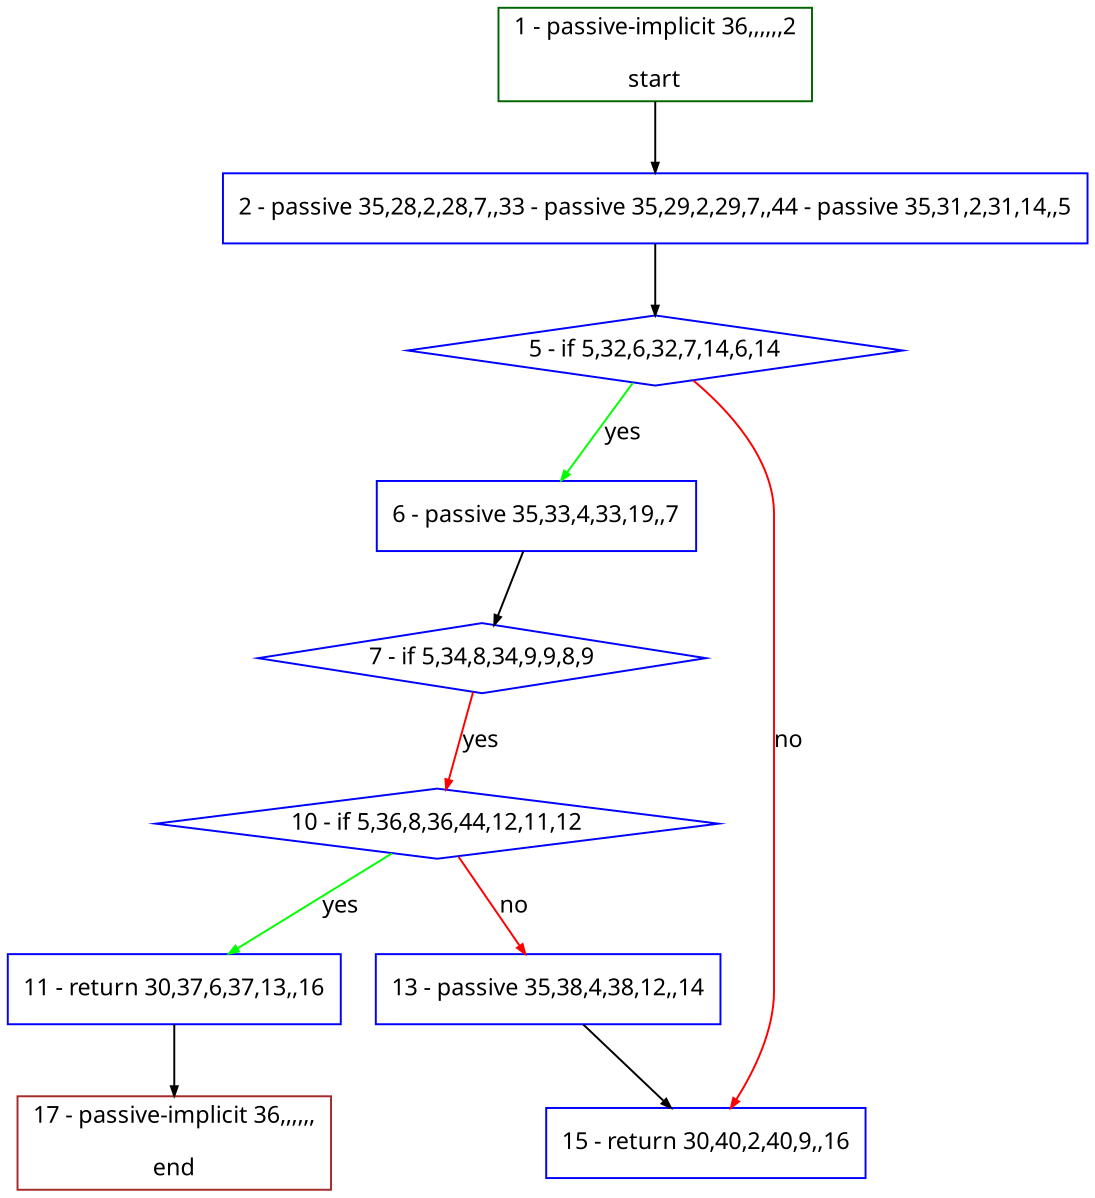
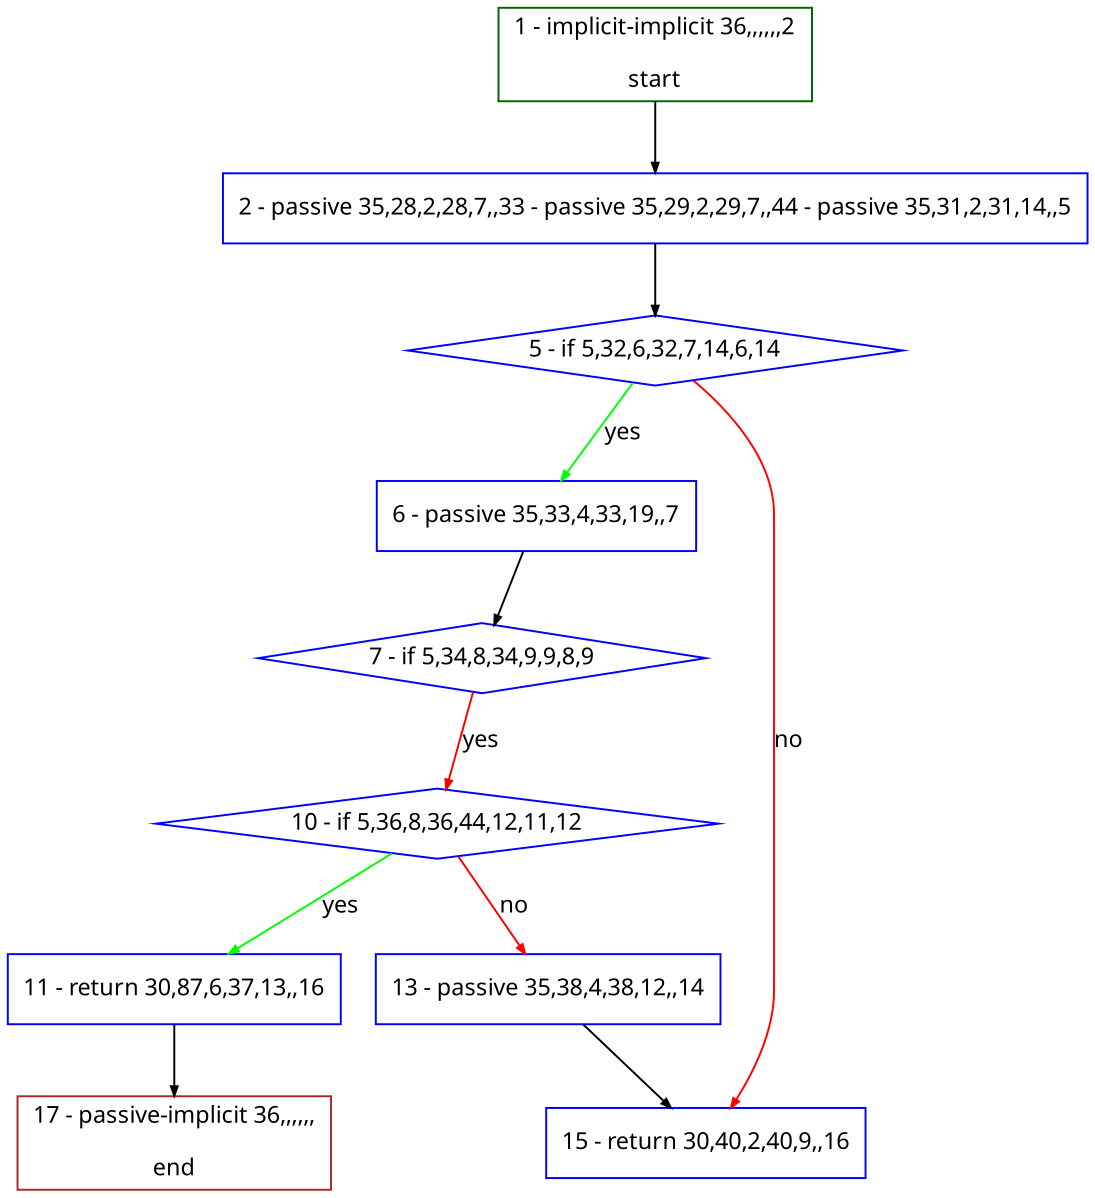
  digraph {
    bgcolor=white
    compound=true
    fillcolor="#FFFFCC"
    fontname="Noto Sans"
    fontsize=12
    pack=true
    packmode=clust
    style="rounded,filled"
    node [color="#0000ff" compound=true fillcolor="#ffffff" fixedsize=false fontname="Noto Sans" fontsize=12 node_initialized=no shape=box style=filled]
    edge [arrowhead=normal arrowsize=0.5 arrowtail=none color="#000000" compound=true dir=forward fontcolor=black fontname="Noto Sans" fontsize=12]
    n1 [label="2 - passive 35,28,2,28,7,,33 - passive 35,29,2,29,7,,44 - passive 35,31,2,31,14,,5"]
    n2 [label="5 - if 5,32,6,32,7,14,6,14" shape=diamond]
    n3 [label="6 - passive 35,33,4,33,19,,7"]
    n4 [label="15 - return 30,40,2,40,9,,16"]
-   n5 [color="#006400" label="1 - passive-implicit 36,,,,,,2\n\nstart"]
+   n5 [color="#006400" label="1 - implicit-implicit 36,,,,,,2\n\nstart"]
    n6 [label="7 - if 5,34,8,34,9,9,8,9" shape=diamond]
    n7 [label="10 - if 5,36,8,36,44,12,11,12" shape=diamond]
    n8 [color="#a52a2a" label="17 - passive-implicit 36,,,,,,\n\nend"]
-   n9 [label="11 - return 30,37,6,37,13,,16"]
+   n9 [label="11 - return 30,87,6,37,13,,16"]
    n10 [label="13 - passive 35,38,4,38,12,,14"]
    n1 -> n2
    n2 -> n3 [color="#00ff00" label=yes]
    n2 -> n4 [color="#ff0000" label=no]
    n3 -> n6
    n5 -> n1
    n6 -> n7 [color="#ff0000" label=yes]
    n7 -> n9 [color="#00ff00" label=yes]
    n7 -> n10 [color="#ff0000" label=no]
    n9 -> n8
    n10 -> n4
  }
